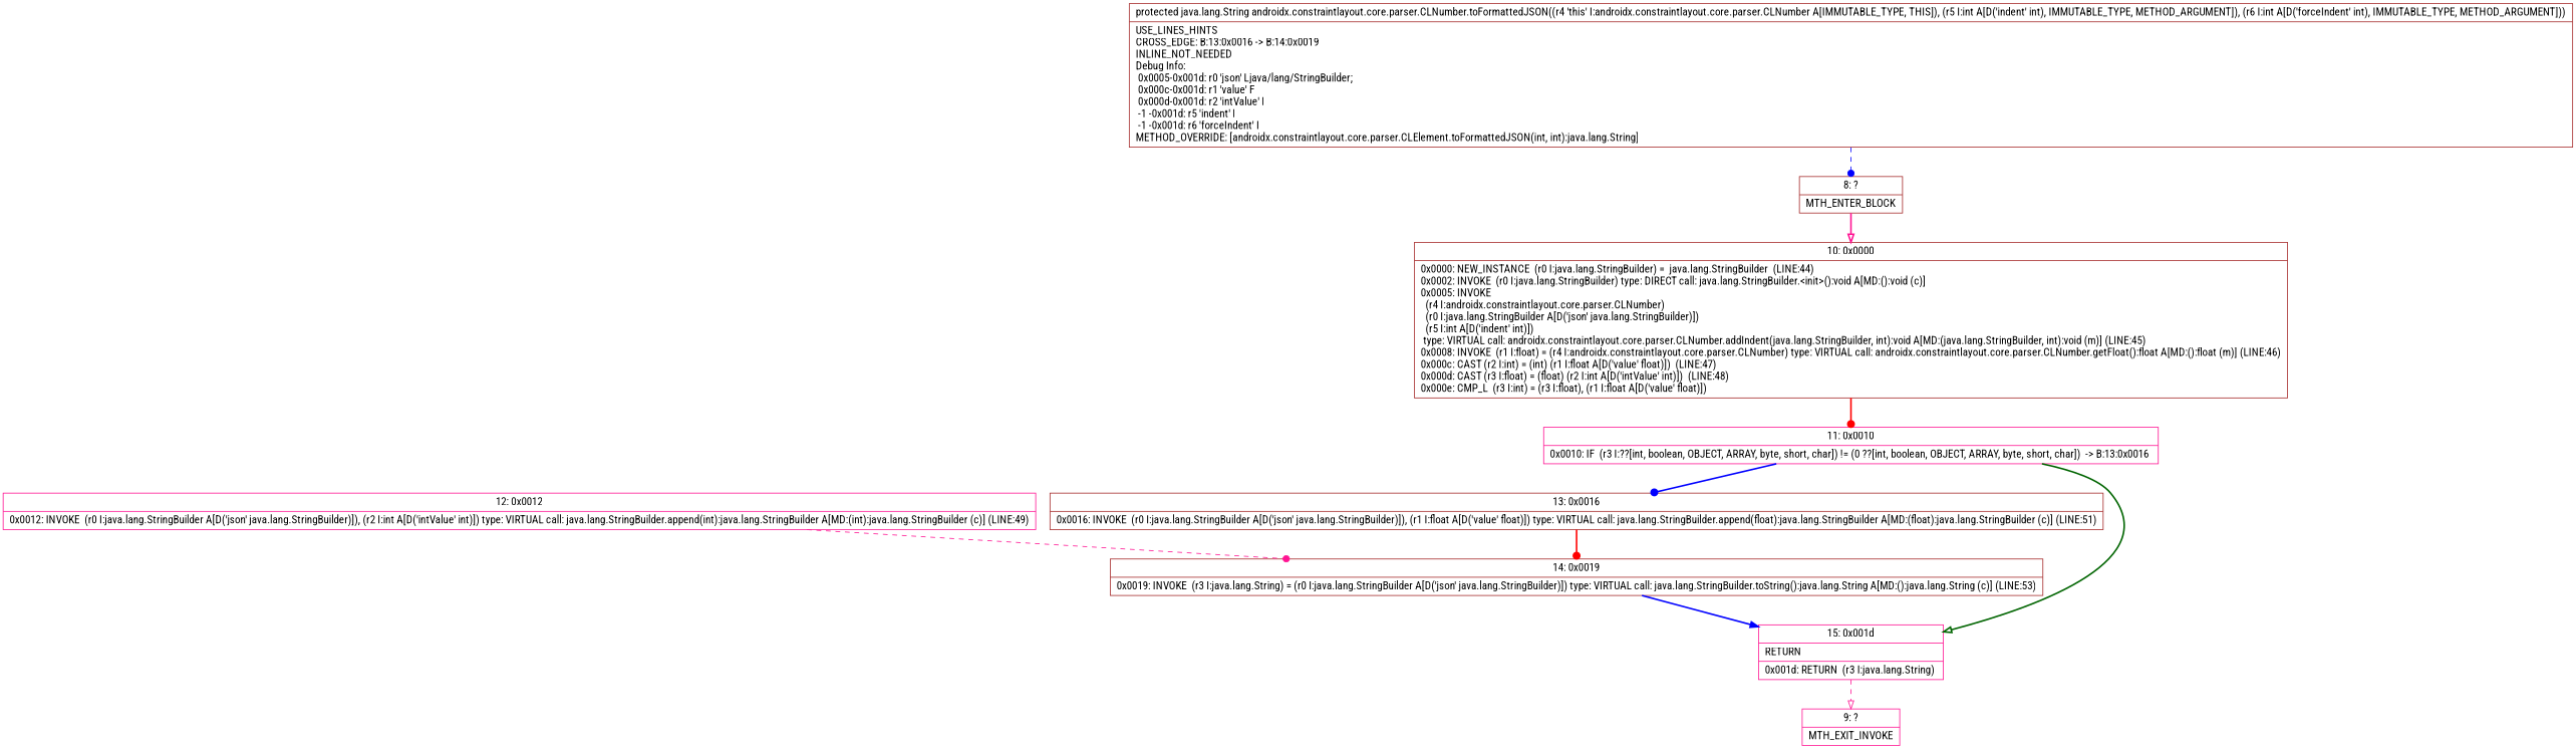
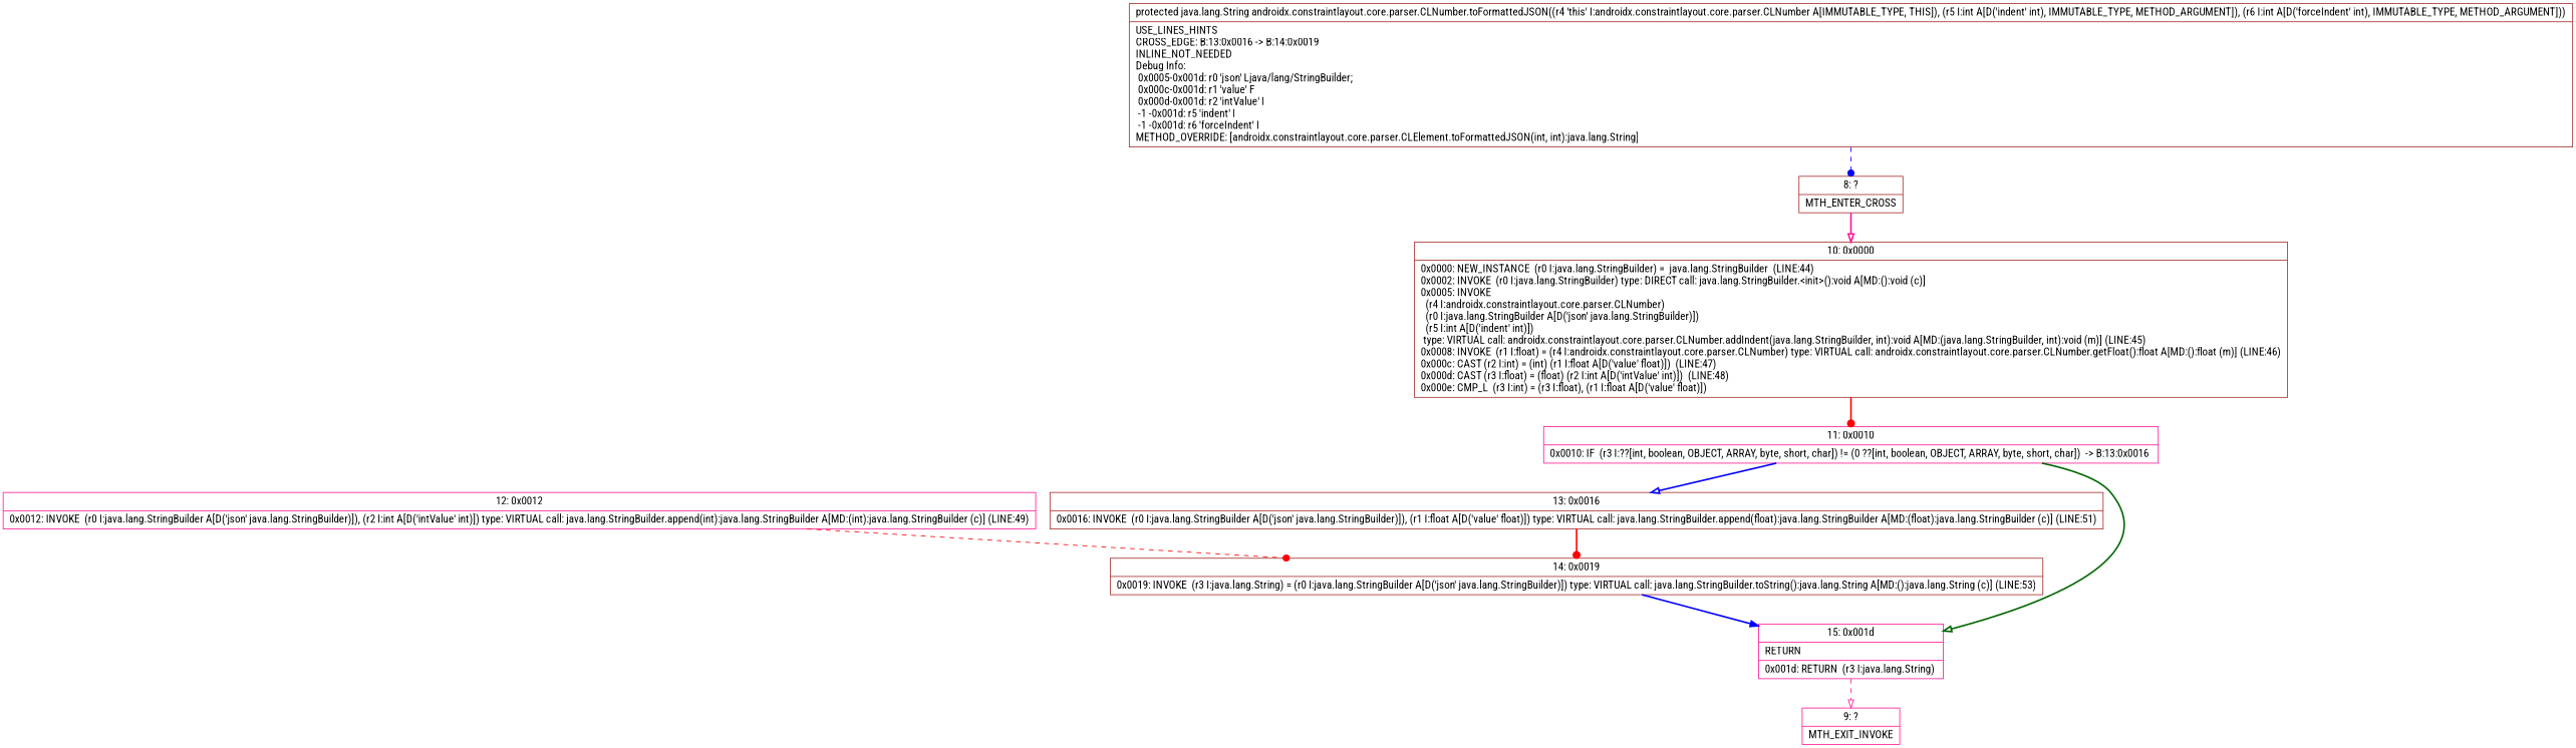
  digraph {
    fontname="Roboto Condensed"
    node [color=brown fontname="Roboto Condensed" shape=record]
    edge [arrowhead=onormal color=red fontname="Roboto Condensed" style=bold]
-   n1 [label="{8\:\ ?|MTH_ENTER_BLOCK\l}"]
+   n1 [label="{8\:\ ?|MTH_ENTER_CROSS\l}"]
    n2 [label="{10\:\ 0x0000|0x0000: NEW_INSTANCE  (r0 I:java.lang.StringBuilder) =  java.lang.StringBuilder  (LINE:44)\l0x0002: INVOKE  (r0 I:java.lang.StringBuilder) type: DIRECT call: java.lang.StringBuilder.\<init\>():void A[MD:():void (c)]\l0x0005: INVOKE  \l  (r4 I:androidx.constraintlayout.core.parser.CLNumber)\l  (r0 I:java.lang.StringBuilder A[D('json' java.lang.StringBuilder)])\l  (r5 I:int A[D('indent' int)])\l type: VIRTUAL call: androidx.constraintlayout.core.parser.CLNumber.addIndent(java.lang.StringBuilder, int):void A[MD:(java.lang.StringBuilder, int):void (m)] (LINE:45)\l0x0008: INVOKE  (r1 I:float) = (r4 I:androidx.constraintlayout.core.parser.CLNumber) type: VIRTUAL call: androidx.constraintlayout.core.parser.CLNumber.getFloat():float A[MD:():float (m)] (LINE:46)\l0x000c: CAST (r2 I:int) = (int) (r1 I:float A[D('value' float)])  (LINE:47)\l0x000d: CAST (r3 I:float) = (float) (r2 I:int A[D('intValue' int)])  (LINE:48)\l0x000e: CMP_L  (r3 I:int) = (r3 I:float), (r1 I:float A[D('value' float)]) \l}"]
    n3 [color=deeppink label="{11\:\ 0x0010|0x0010: IF  (r3 I:??[int, boolean, OBJECT, ARRAY, byte, short, char]) != (0 ??[int, boolean, OBJECT, ARRAY, byte, short, char])  \-\> B:13:0x0016 \l}"]
    n4 [label="{13\:\ 0x0016|0x0016: INVOKE  (r0 I:java.lang.StringBuilder A[D('json' java.lang.StringBuilder)]), (r1 I:float A[D('value' float)]) type: VIRTUAL call: java.lang.StringBuilder.append(float):java.lang.StringBuilder A[MD:(float):java.lang.StringBuilder (c)] (LINE:51)\l}"]
    n5 [color=deeppink label="{15\:\ 0x001d|RETURN\l|0x001d: RETURN  (r3 I:java.lang.String) \l}"]
    n6 [color=deeppink label="{12\:\ 0x0012|0x0012: INVOKE  (r0 I:java.lang.StringBuilder A[D('json' java.lang.StringBuilder)]), (r2 I:int A[D('intValue' int)]) type: VIRTUAL call: java.lang.StringBuilder.append(int):java.lang.StringBuilder A[MD:(int):java.lang.StringBuilder (c)] (LINE:49)\l}"]
    n7 [label="{14\:\ 0x0019|0x0019: INVOKE  (r3 I:java.lang.String) = (r0 I:java.lang.StringBuilder A[D('json' java.lang.StringBuilder)]) type: VIRTUAL call: java.lang.StringBuilder.toString():java.lang.String A[MD:():java.lang.String (c)] (LINE:53)\l}"]
    n8 [color=deeppink label="{9\:\ ?|MTH_EXIT_INVOKE\l}"]
    n9 [label="{protected java.lang.String androidx.constraintlayout.core.parser.CLNumber.toFormattedJSON((r4 'this' I:androidx.constraintlayout.core.parser.CLNumber A[IMMUTABLE_TYPE, THIS]), (r5 I:int A[D('indent' int), IMMUTABLE_TYPE, METHOD_ARGUMENT]), (r6 I:int A[D('forceIndent' int), IMMUTABLE_TYPE, METHOD_ARGUMENT]))  | USE_LINES_HINTS\lCROSS_EDGE: B:13:0x0016 \-\> B:14:0x0019\lINLINE_NOT_NEEDED\lDebug Info:\l  0x0005\-0x001d: r0 'json' Ljava\/lang\/StringBuilder;\l  0x000c\-0x001d: r1 'value' F\l  0x000d\-0x001d: r2 'intValue' I\l  \-1 \-0x001d: r5 'indent' I\l  \-1 \-0x001d: r6 'forceIndent' I\lMETHOD_OVERRIDE: [androidx.constraintlayout.core.parser.CLElement.toFormattedJSON(int, int):java.lang.String]\l}"]
    n1 -> n2 [color=deeppink]
    n2 -> n3 [arrowhead=dot]
-   n3 -> n4 [arrowhead=dot color=blue]
+   n3 -> n4 [color=blue]
    n3 -> n5 [color=darkgreen]
    n4 -> n7 [arrowhead=dot]
    n5 -> n8 [color=deeppink style=dashed]
-   n6 -> n7 [arrowhead=dot color=deeppink style=dashed]
+   n6 -> n7 [arrowhead=dot style=dashed]
    n7 -> n5 [arrowhead=normal color=blue]
    n9 -> n1 [arrowhead=dot color=blue style=dashed]
  }
